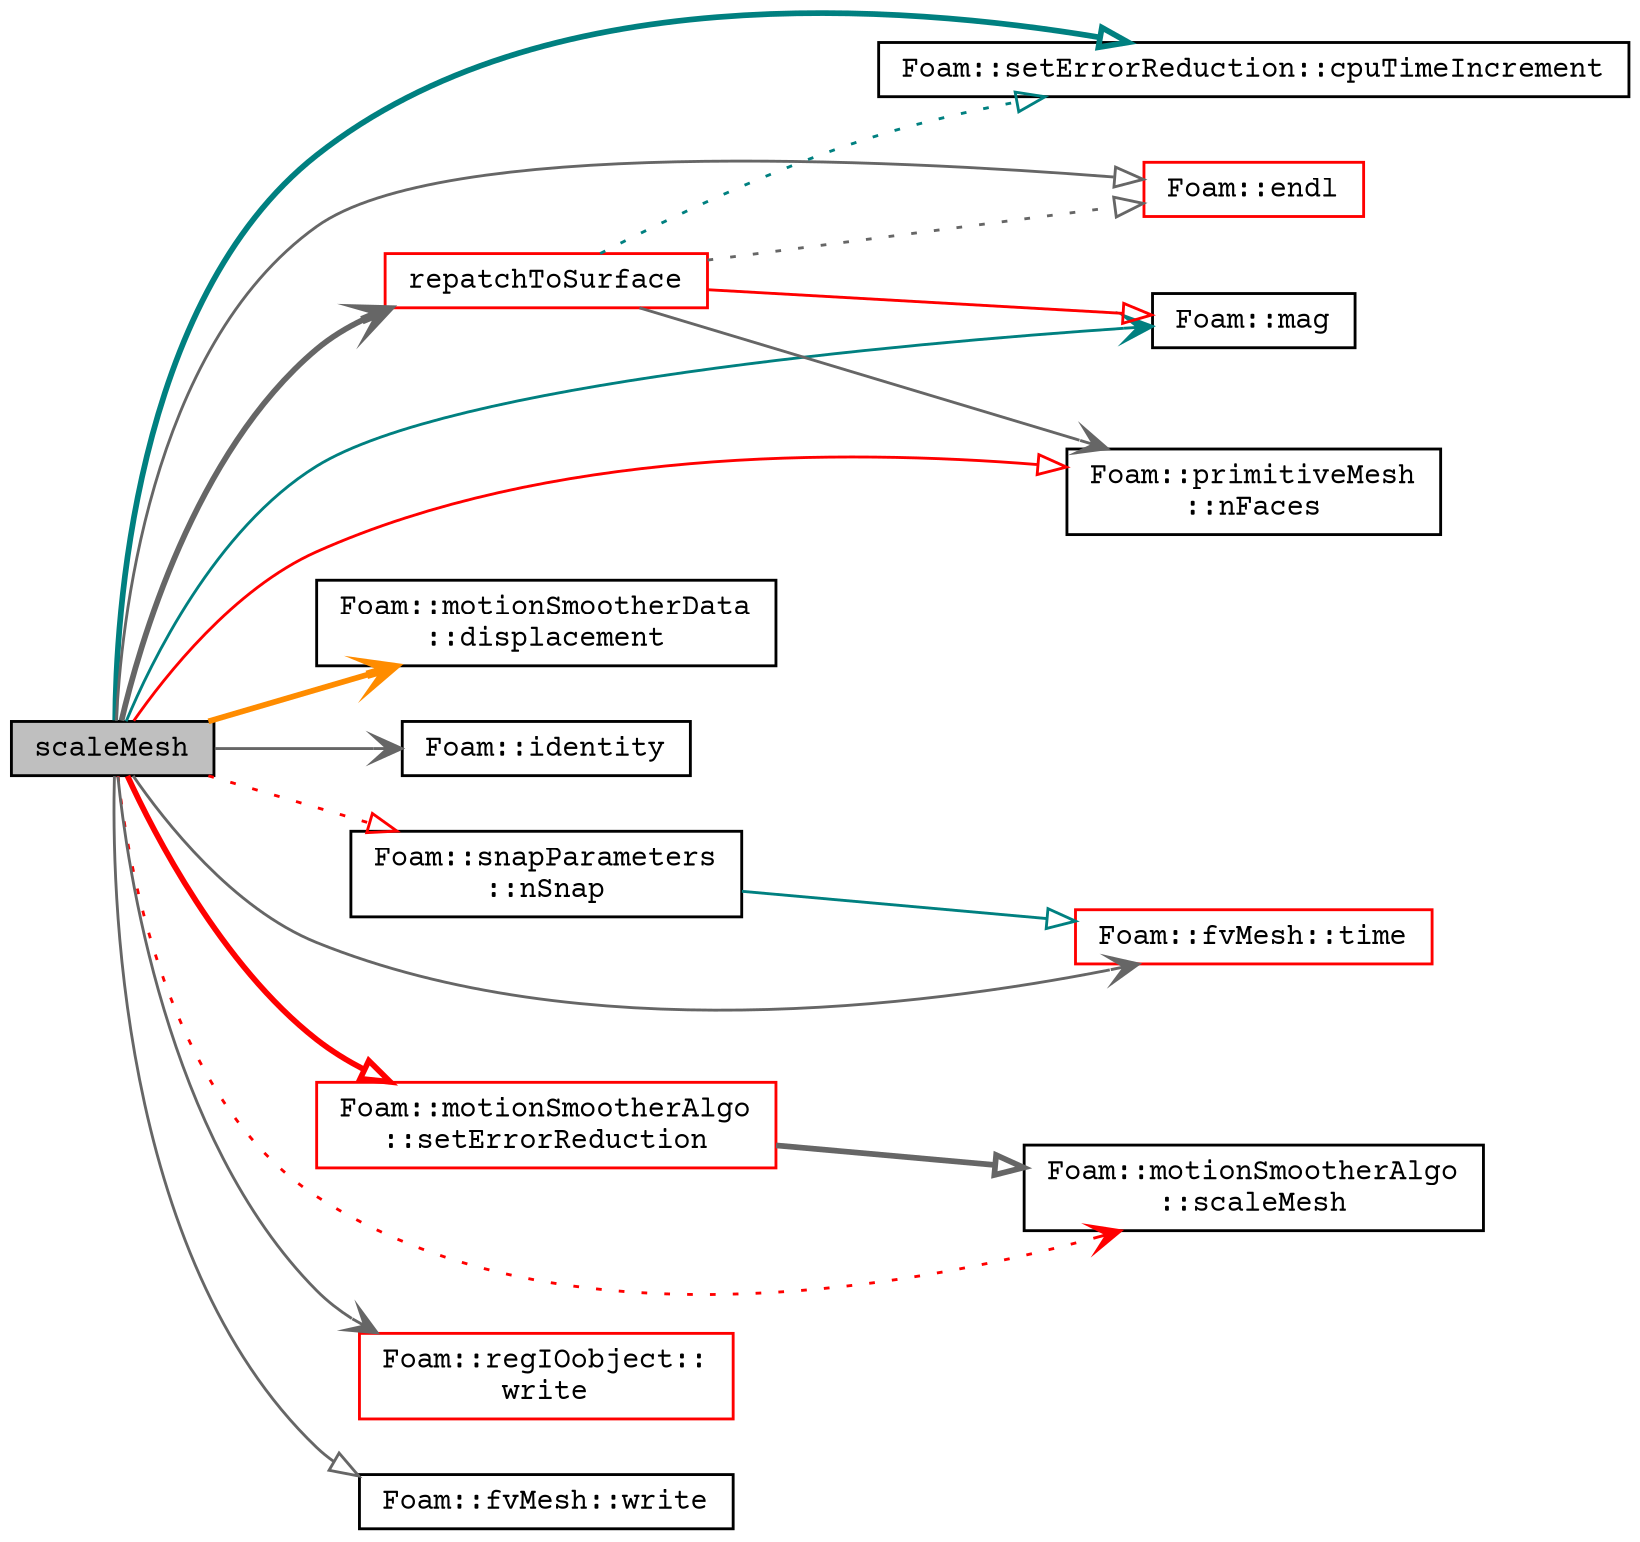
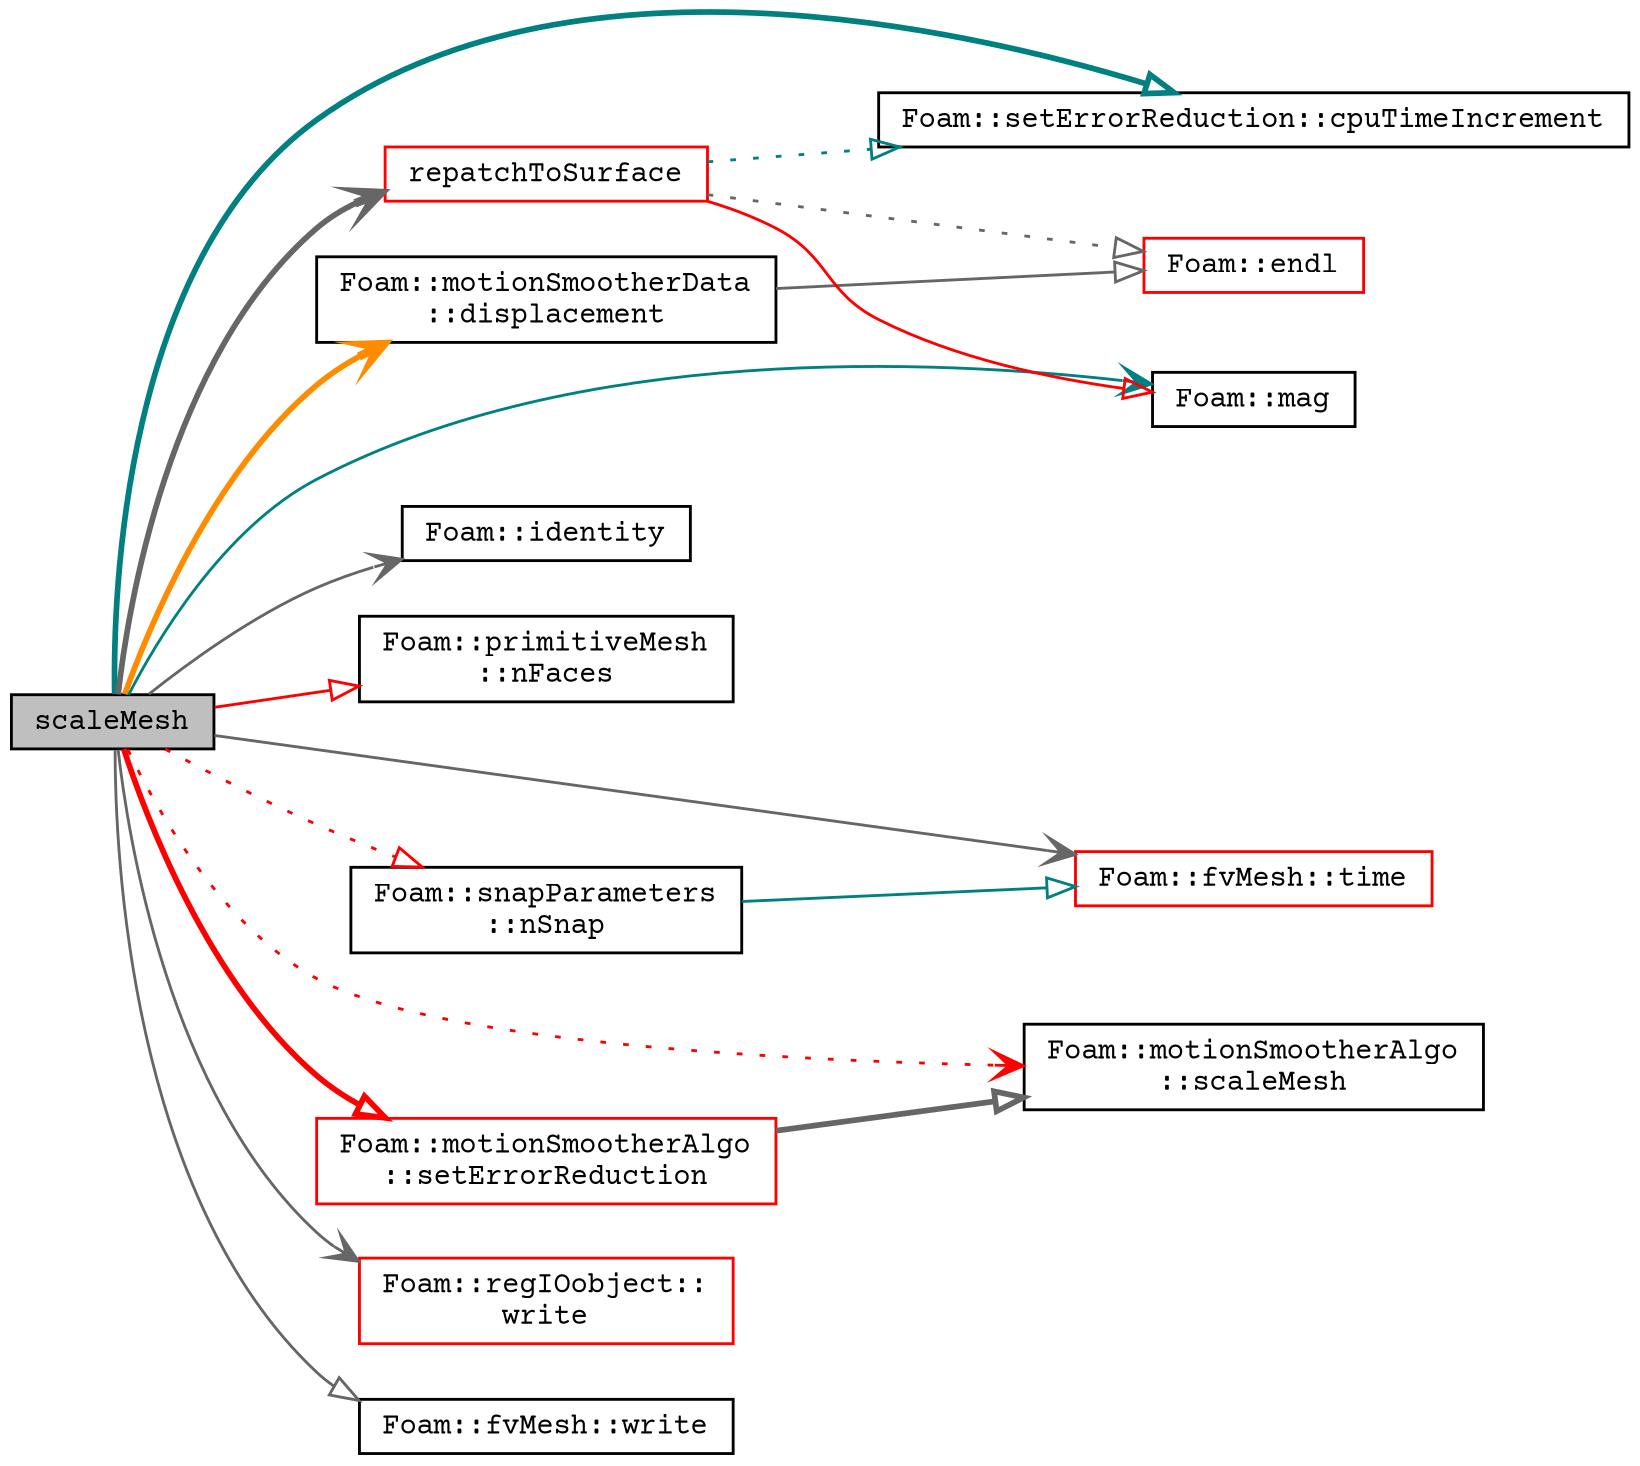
  digraph {
    fontname="Courier Prime"
    rankdir=LR
    node [color=black fontname="Courier Prime" fontsize=10 shape=record]
    edge [arrowhead=onormal color=gray40 fontname="Courier Prime" fontsize=10 labelfontname=Helvetica labelfontsize=10 style=solid]
    n1 [fillcolor=grey75 fontcolor=black height=0.2 label=scaleMesh style=filled width=0.4]
    n2 [height=0.2 label="Foam::setErrorReduction::cpuTimeIncrement" width=0.4]
    n3 [height=0.2 label="Foam::motionSmootherData\l::displacement" width=0.4]
    n4 [color=red height=0.2 label="Foam::endl" width=0.4]
    n5 [height=0.2 label="Foam::identity" width=0.4]
    n6 [height=0.2 label="Foam::mag" width=0.4]
    n7 [height=0.2 label="Foam::primitiveMesh\l::nFaces" width=0.4]
    n8 [height=0.2 label="Foam::snapParameters\l::nSnap" width=0.4]
    n9 [color=red height=0.2 label=repatchToSurface width=0.4]
    n10 [color=red height=0.2 label="Foam::fvMesh::time" width=0.4]
    n11 [height=0.2 label="Foam::motionSmootherAlgo\l::scaleMesh" width=0.4]
    n12 [color=red height=0.2 label="Foam::motionSmootherAlgo\l::setErrorReduction" width=0.4]
    n13 [color=red height=0.2 label="Foam::regIOobject::\lwrite" width=0.4]
    n14 [height=0.2 label="Foam::fvMesh::write" width=0.4]
    n1 -> n2 [color=teal style=bold]
    n1 -> n3 [arrowhead=vee color=darkorange style=bold]
-   n1 -> n4
+   n3 -> n4
    n1 -> n5 [arrowhead=vee]
    n1 -> n6 [arrowhead=vee color=teal]
    n1 -> n7 [color=red]
    n1 -> n8 [color=red style=dotted]
    n1 -> n9 [arrowhead=vee style=bold]
    n1 -> n10 [arrowhead=vee]
    n1 -> n11 [arrowhead=vee color=red style=dotted]
    n1 -> n12 [color=red style=bold]
    n1 -> n13 [arrowhead=vee]
    n1 -> n14
    n8 -> n10 [color=teal]
    n9 -> n2 [color=teal style=dotted]
    n9 -> n4 [style=dotted]
    n9 -> n6 [color=red]
-   n9 -> n7 [arrowhead=vee]
    n12 -> n11 [style=bold]
  }
